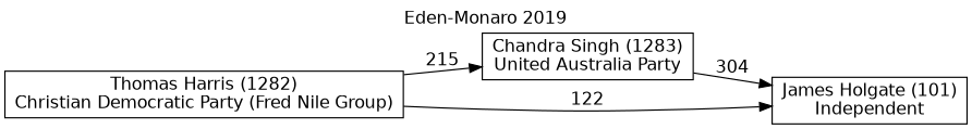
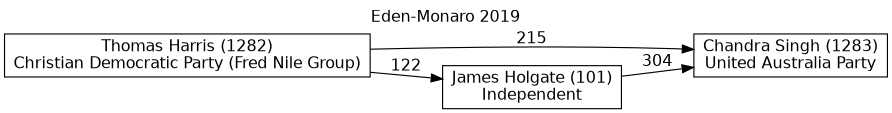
  digraph {
    label="Eden-Monaro 2019"
    labelloc=t
    mclimit=10
    rankdir=LR
    fontname="DejaVu Sans"
    node [shape=box fontname="DejaVu Sans"]
    edge [fontname="DejaVu Sans"]
    n1 [label="Chandra Singh (1283)\nUnited Australia Party"]
    n2 [label="James Holgate (101)\nIndependent"]
    n3 [label="Thomas Harris (1282)\nChristian Democratic Party (Fred Nile Group)"]
-   n1 -> n2 [label=304]
+   n2 -> n1 [label=304]
    n3 -> n1 [label=215]
    n3 -> n2 [label=122]
  }
